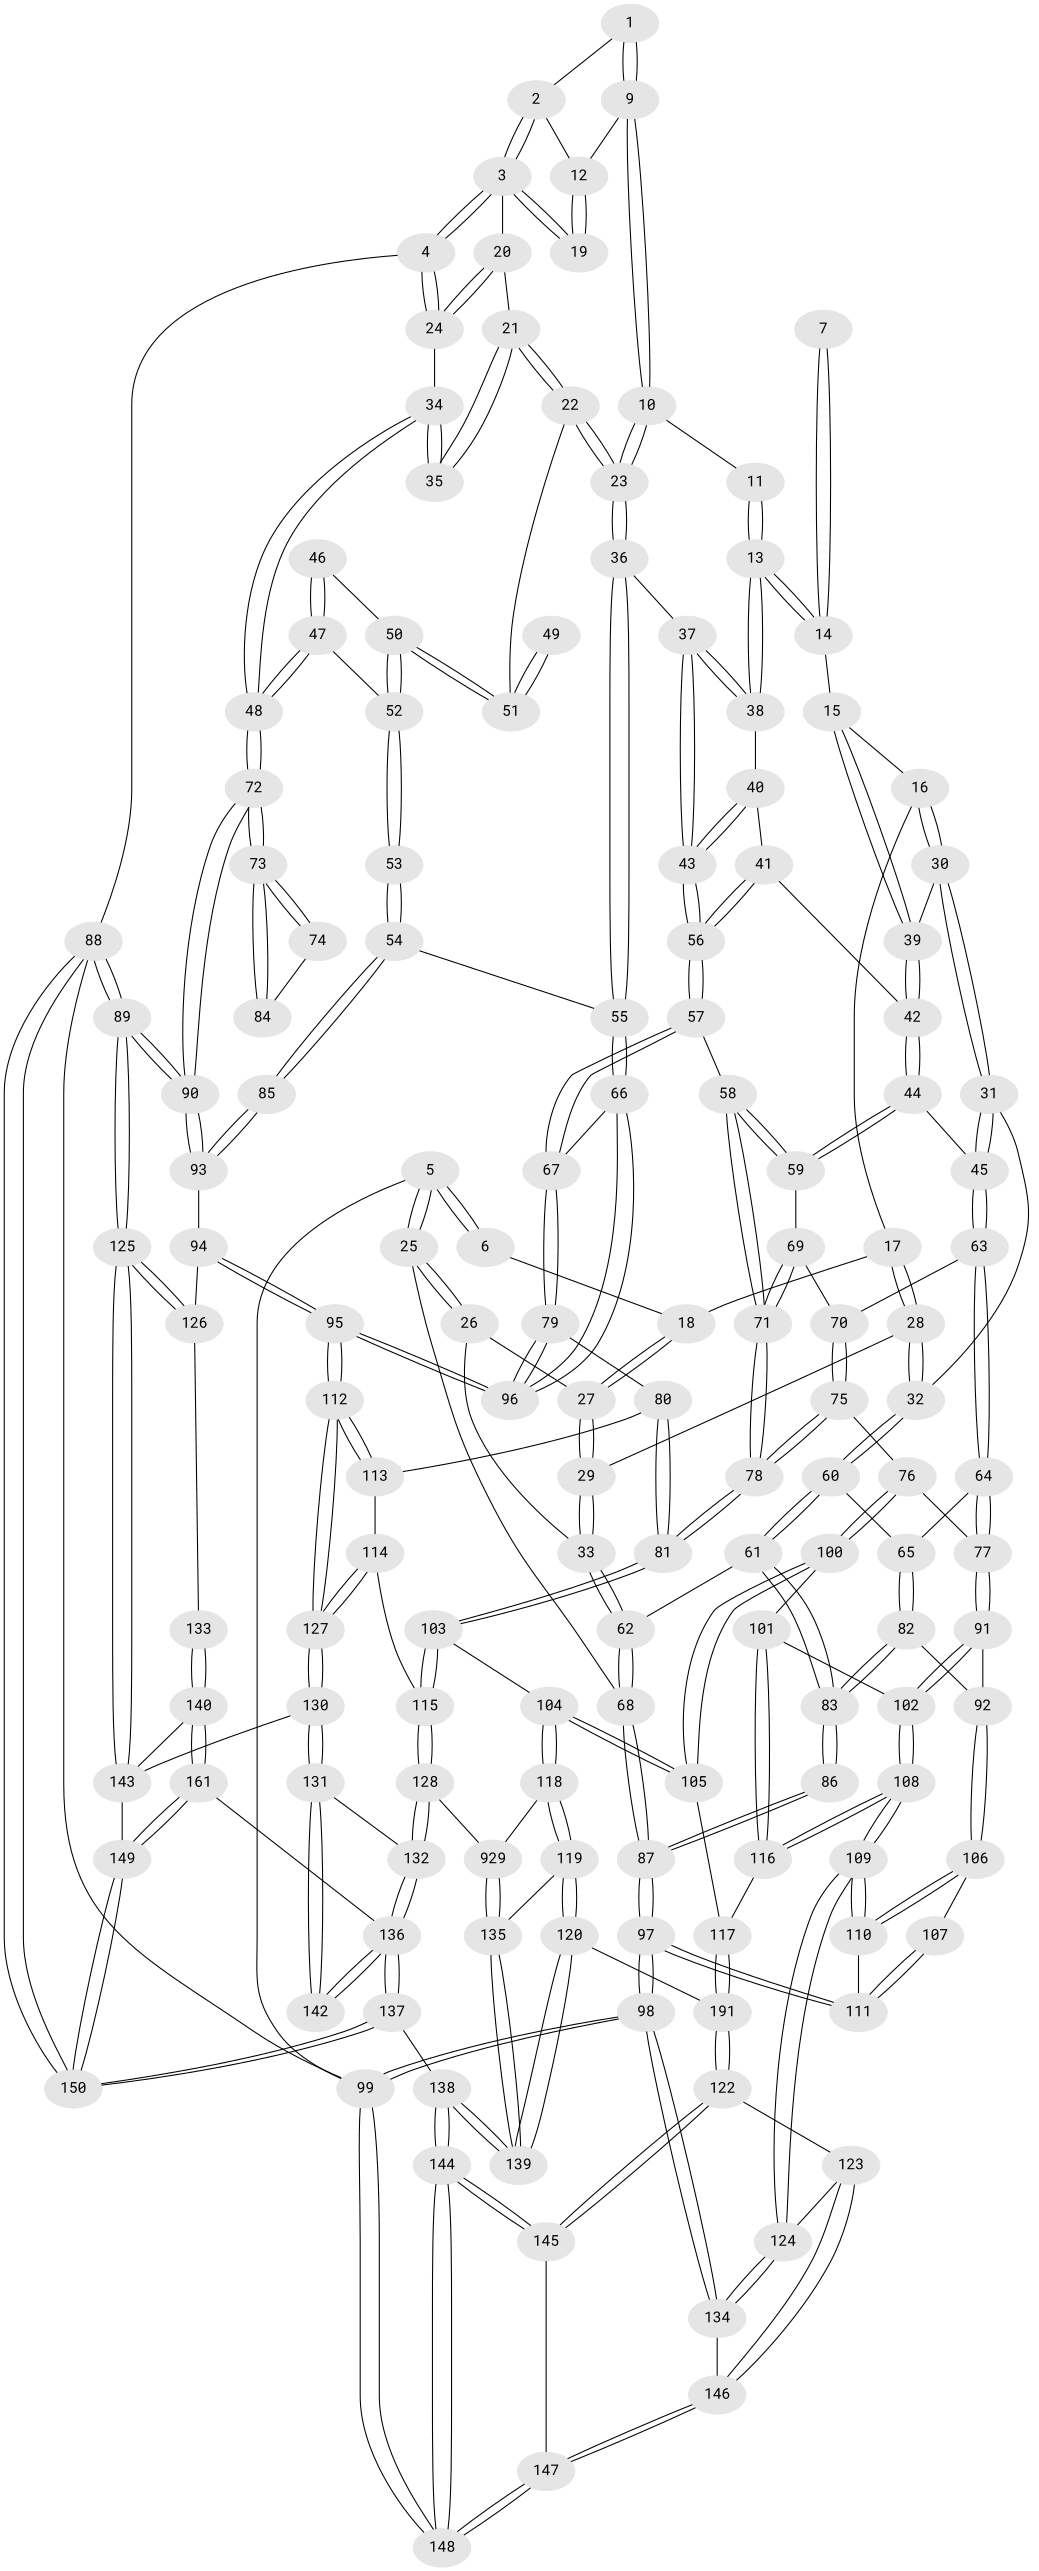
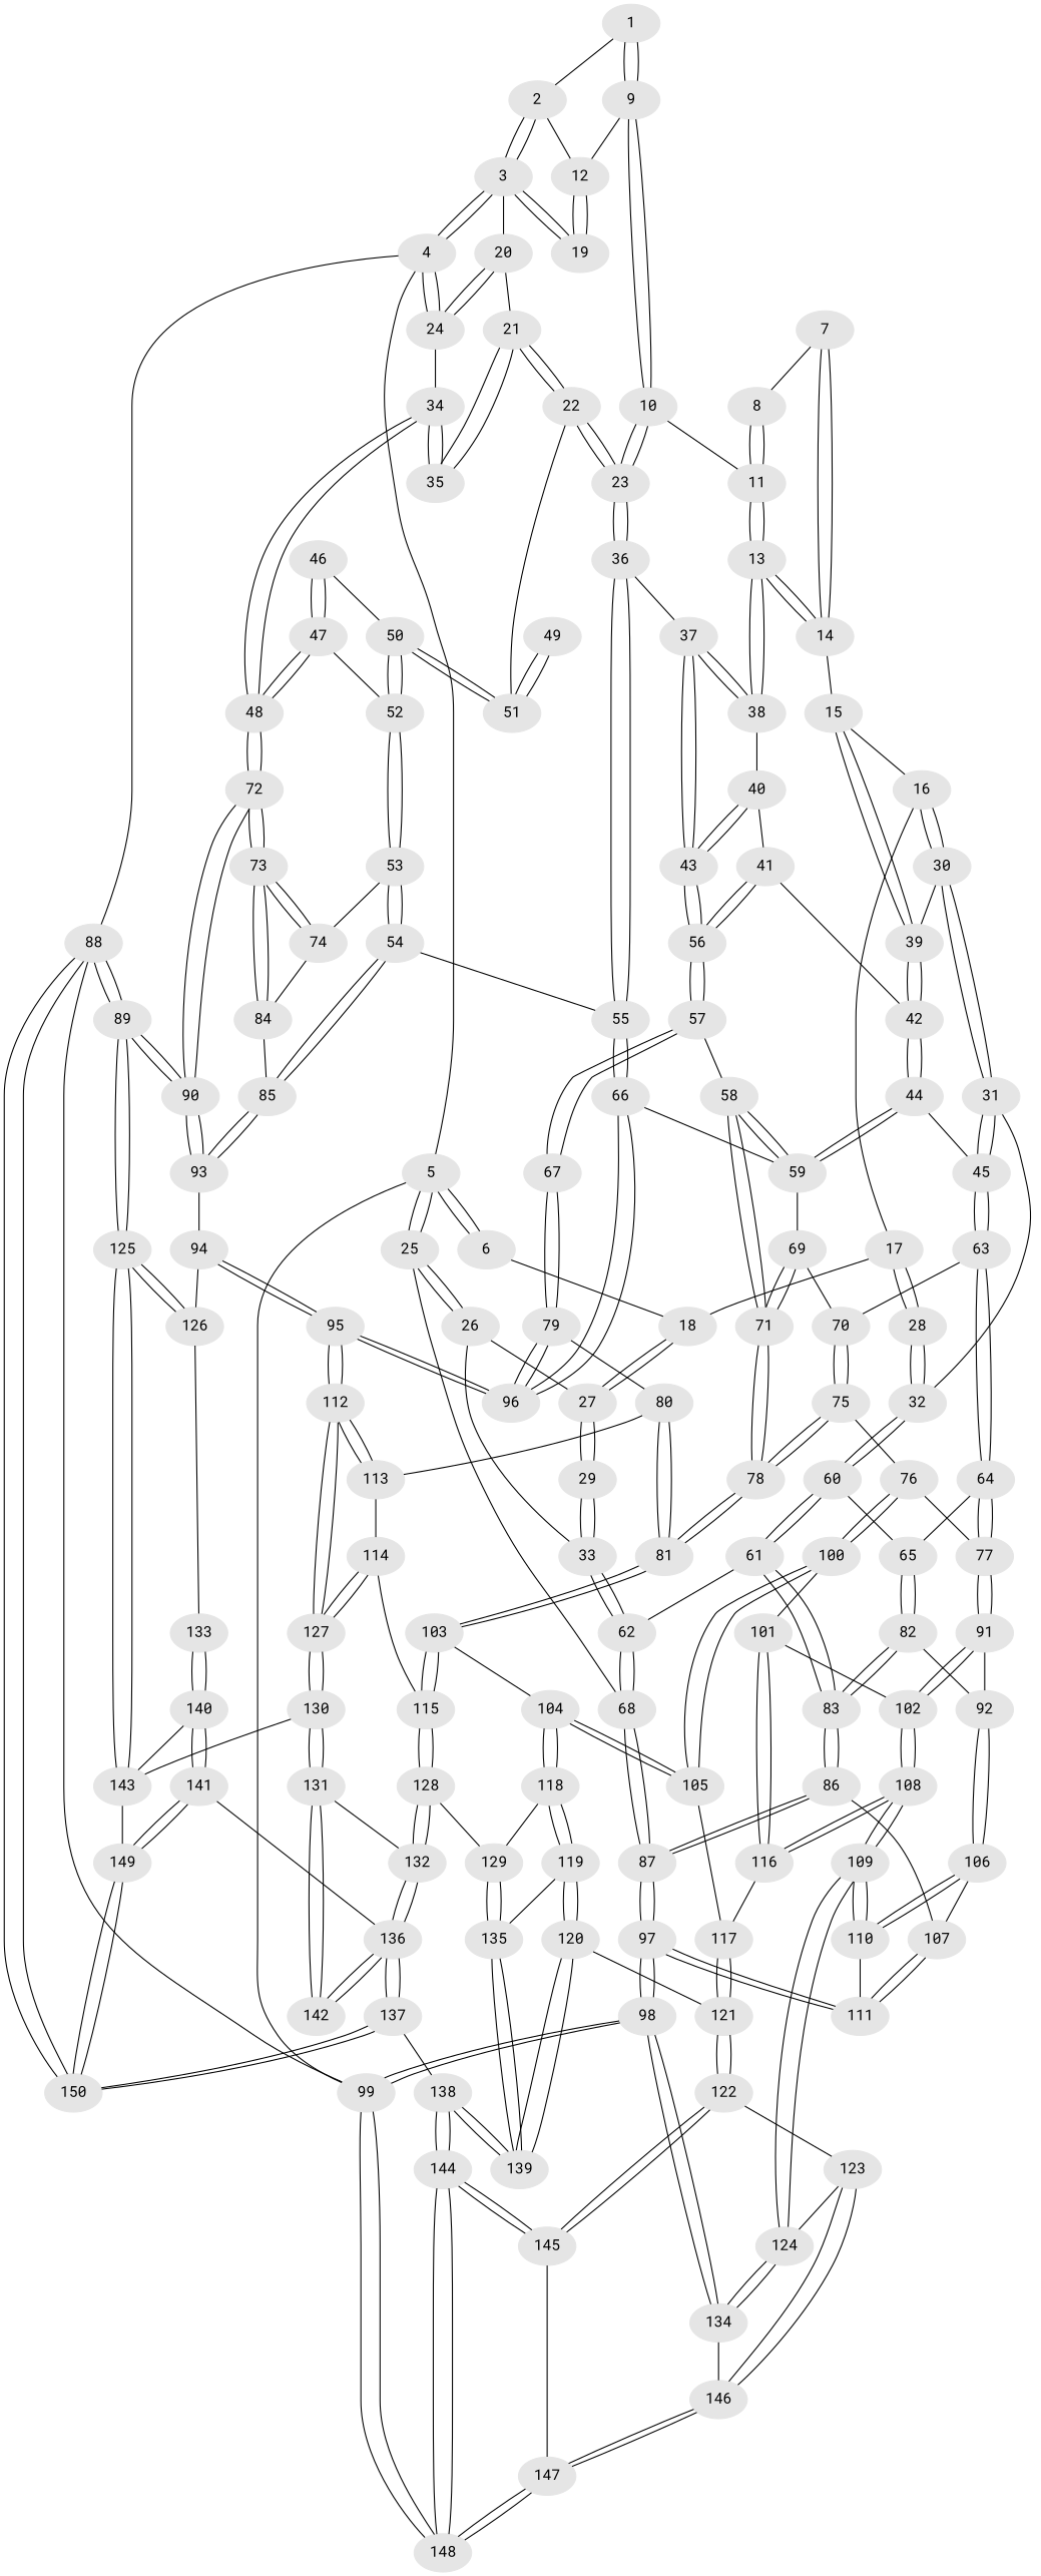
  graph {
    fontname="Roboto Mono"
    node [color=gray90 fontname="Roboto Mono" style=filled]
    edge [fontname="Roboto Mono"]
    1
    2
    9
    3
    12
    10
    4
    19
    20
    5
    24
    88
    6
    25
    99
    34
    89
    150
    18
    26
    68
    148
    7
+   8
    14
    27
    11
    15
    13
    23
    36
    38
    40
    16
    39
    17
    30
    42
    28
    31
    29
    32
    21
    22
    35
    51
    37
    55
    48
    33
    87
    62
    60
    45
    63
    61
    65
    72
    49
    43
    66
    56
    41
    44
    57
    59
    69
    64
    70
    46
    47
    50
    52
    53
    73
    90
    54
    74
    85
    84
    93
    67
    96
    58
    71
    79
    78
    83
    82
    86
    77
    75
    91
    92
    80
    97
    76
    81
    100
    101
    105
    102
    103
    113
    114
    104
    115
    106
    107
    94
    111
    98
    125
    126
    143
    108
    110
    95
    112
    133
    127
    134
    146
    116
    117
    109
    118
    128
    119
-   129 [label=929]
-   121 [label=191]
+   129
+   121
    124
    130
    132
    122
    120
    135
    139
    123
    145
    147
    149
    140
    131
    136
    142
    137
-   141 [label=161]
+   141
    138
    144
    1 -- 2
    1 -- 9
    1 -- 9
    2 -- 3
    2 -- 3
    2 -- 12
    9 -- 12
    9 -- 10
    9 -- 10
    3 -- 4
    3 -- 4
    3 -- 19
    3 -- 19
    3 -- 20
    12 -- 19
    12 -- 19
    10 -- 11
    10 -- 23
    10 -- 23
+   4 -- 5
    4 -- 24
    4 -- 24
    4 -- 88
    20 -- 24
    20 -- 24
    20 -- 21
    5 -- 6
    5 -- 6
    5 -- 25
    5 -- 25
    5 -- 99
    24 -- 34
    88 -- 99
    88 -- 89
    88 -- 89
    88 -- 150
    88 -- 150
    6 -- 18
    25 -- 26
    25 -- 26
    25 -- 68
    99 -- 148
    99 -- 148
    34 -- 35
    34 -- 35
    34 -- 48
    34 -- 48
    89 -- 90
    89 -- 90
    89 -- 125
    89 -- 125
    18 -- 27
    18 -- 27
    26 -- 27
    26 -- 33
    68 -- 87
    68 -- 87
+   7 -- 8
    7 -- 14
    7 -- 14
+   8 -- 11
+   8 -- 11
    14 -- 15
    27 -- 29
    27 -- 29
    11 -- 13
    11 -- 13
    15 -- 16
    15 -- 39
    15 -- 39
    13 -- 14
    13 -- 14
    13 -- 38
    13 -- 38
    23 -- 36
    23 -- 36
    36 -- 37
    36 -- 55
    36 -- 55
    38 -- 40
    40 -- 43
    40 -- 43
    40 -- 41
    16 -- 17
    16 -- 30
    16 -- 30
    39 -- 42
    39 -- 42
    17 -- 18
    17 -- 28
    17 -- 28
    30 -- 39
    30 -- 31
    30 -- 31
    42 -- 44
    42 -- 44
-   28 -- 29
    28 -- 32
    28 -- 32
    31 -- 32
    31 -- 45
    31 -- 45
    29 -- 33
    29 -- 33
    32 -- 60
    32 -- 60
    21 -- 22
    21 -- 22
    21 -- 35
    21 -- 35
    22 -- 23
    22 -- 23
    22 -- 51
    37 -- 38
    37 -- 38
    37 -- 43
    37 -- 43
    55 -- 66
    55 -- 66
    48 -- 72
    48 -- 72
    33 -- 62
    33 -- 62
    87 -- 97
    87 -- 97
    62 -- 68
    62 -- 68
    60 -- 61
    60 -- 61
    60 -- 65
    45 -- 63
    45 -- 63
    63 -- 64
    63 -- 64
    63 -- 70
    61 -- 62
    61 -- 83
    61 -- 83
    65 -- 82
    65 -- 82
    72 -- 73
    72 -- 73
    72 -- 90
    72 -- 90
    49 -- 51
    49 -- 51
    43 -- 56
    43 -- 56
-   66 -- 67
+   66 -- 59
    66 -- 96
    66 -- 96
    56 -- 57
    56 -- 57
    41 -- 42
    41 -- 56
    41 -- 56
    44 -- 45
    44 -- 59
    44 -- 59
    57 -- 67
    57 -- 67
    57 -- 58
    59 -- 69
    69 -- 70
    69 -- 71
    69 -- 71
    64 -- 65
    64 -- 77
    64 -- 77
    70 -- 75
    70 -- 75
    46 -- 47
    46 -- 47
    46 -- 50
    47 -- 48
    47 -- 48
    47 -- 52
    50 -- 51
    50 -- 51
    50 -- 52
    50 -- 52
    52 -- 53
    52 -- 53
    53 -- 54
    53 -- 54
+   53 -- 74
    73 -- 74
    73 -- 74
    73 -- 84
    73 -- 84
    90 -- 93
    90 -- 93
    54 -- 55
    54 -- 85
    54 -- 85
    74 -- 84
    85 -- 93
    85 -- 93
+   84 -- 85
    93 -- 94
    67 -- 79
    67 -- 79
    58 -- 59
    58 -- 59
    58 -- 71
    58 -- 71
    71 -- 78
    71 -- 78
    79 -- 96
    79 -- 96
    79 -- 80
    78 -- 81
    78 -- 81
    83 -- 86
    83 -- 86
    82 -- 83
    82 -- 83
    82 -- 92
    86 -- 87
    86 -- 87
+   86 -- 107
    77 -- 91
    77 -- 91
    75 -- 78
    75 -- 78
    75 -- 76
    91 -- 92
    91 -- 102
    91 -- 102
    92 -- 106
    92 -- 106
    80 -- 81
    80 -- 81
    80 -- 113
    97 -- 111
    97 -- 111
    97 -- 98
    97 -- 98
    76 -- 77
    76 -- 100
    76 -- 100
    81 -- 103
    81 -- 103
    100 -- 101
    100 -- 105
    100 -- 105
    101 -- 102
    101 -- 116
    101 -- 116
    105 -- 117
    102 -- 108
    102 -- 108
    103 -- 104
    103 -- 115
    103 -- 115
    113 -- 114
    114 -- 115
    114 -- 127
    114 -- 127
    104 -- 105
    104 -- 105
    104 -- 118
    104 -- 118
    115 -- 128
    115 -- 128
    106 -- 107
    106 -- 110
    106 -- 110
    107 -- 111
    107 -- 111
    94 -- 126
    94 -- 95
    94 -- 95
    98 -- 99
    98 -- 99
    98 -- 134
    98 -- 134
    125 -- 126
    125 -- 126
    125 -- 143
    125 -- 143
    126 -- 133
    143 -- 149
    108 -- 116
    108 -- 116
    108 -- 109
    108 -- 109
    110 -- 111
    95 -- 96
    95 -- 96
    95 -- 112
    95 -- 112
    112 -- 113
    112 -- 113
    112 -- 127
    112 -- 127
    133 -- 140
    133 -- 140
    127 -- 130
    127 -- 130
    134 -- 146
    146 -- 147
    146 -- 147
    116 -- 117
    117 -- 121
    117 -- 121
    109 -- 110
    109 -- 110
    109 -- 124
    109 -- 124
    118 -- 119
    118 -- 119
    118 -- 129
    128 -- 129
    128 -- 132
    128 -- 132
    119 -- 120
    119 -- 120
    119 -- 135
    129 -- 135
    129 -- 135
    121 -- 122
    121 -- 122
    124 -- 134
    124 -- 134
    130 -- 143
    130 -- 131
    130 -- 131
    132 -- 136
    132 -- 136
    122 -- 123
    122 -- 145
    122 -- 145
    120 -- 121
    120 -- 139
    120 -- 139
    135 -- 139
    135 -- 139
    123 -- 146
    123 -- 146
    123 -- 124
    145 -- 147
    147 -- 148
    147 -- 148
    149 -- 150
    149 -- 150
    140 -- 143
    140 -- 141
    140 -- 141
    131 -- 132
    131 -- 142
    131 -- 142
    136 -- 142
    136 -- 142
    136 -- 137
    136 -- 137
    137 -- 150
    137 -- 150
    137 -- 138
    141 -- 149
    141 -- 149
    141 -- 136
    138 -- 139
    138 -- 139
    138 -- 144
    138 -- 144
    144 -- 148
    144 -- 148
    144 -- 145
    144 -- 145
  }
